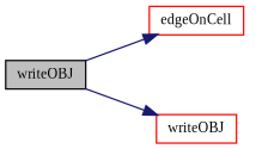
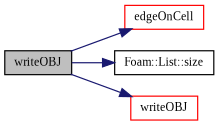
  digraph {
    rankdir=LR
    fontname="Liberation Serif"
    node [color=black fontname="Liberation Serif" fontsize=10 shape=record]
    edge [color=midnightblue fontname="Liberation Serif" fontsize=10 labelfontname=Helvetica labelfontsize=10 style=solid]
    n1 [fillcolor=grey75 fontcolor=black height=0.2 label=writeOBJ style=filled width=0.4]
    n2 [color=red height=0.2 label=edgeOnCell width=0.4]
+   n3 [height=0.2 label="Foam::List::size" width=0.4]
    n4 [color=red height=0.2 label=writeOBJ width=0.4]
    n1 -> n2
+   n1 -> n3
    n1 -> n4
  }
